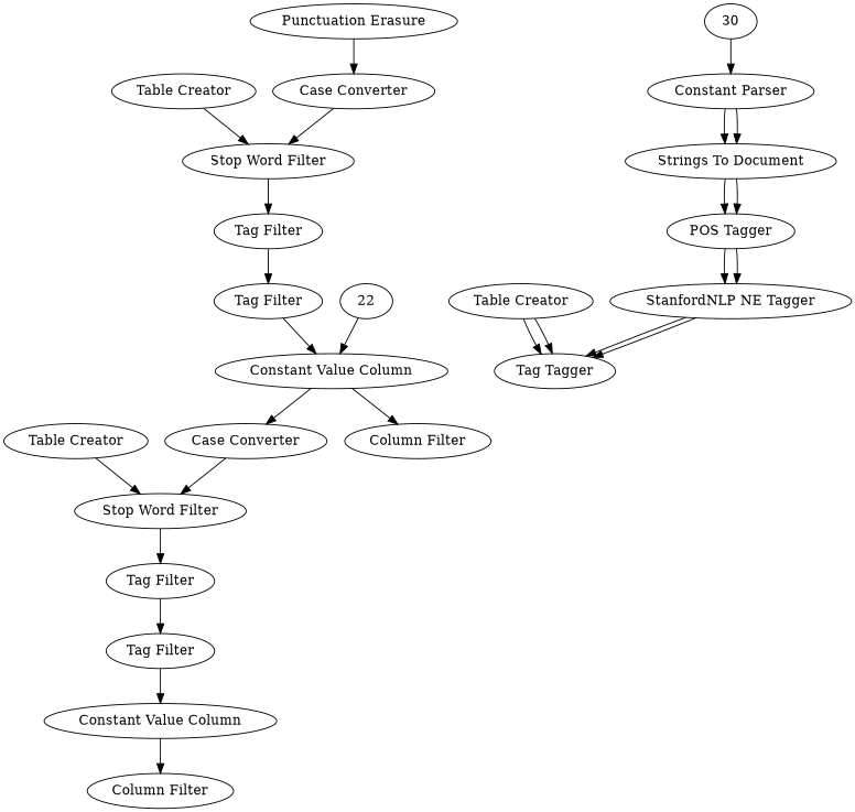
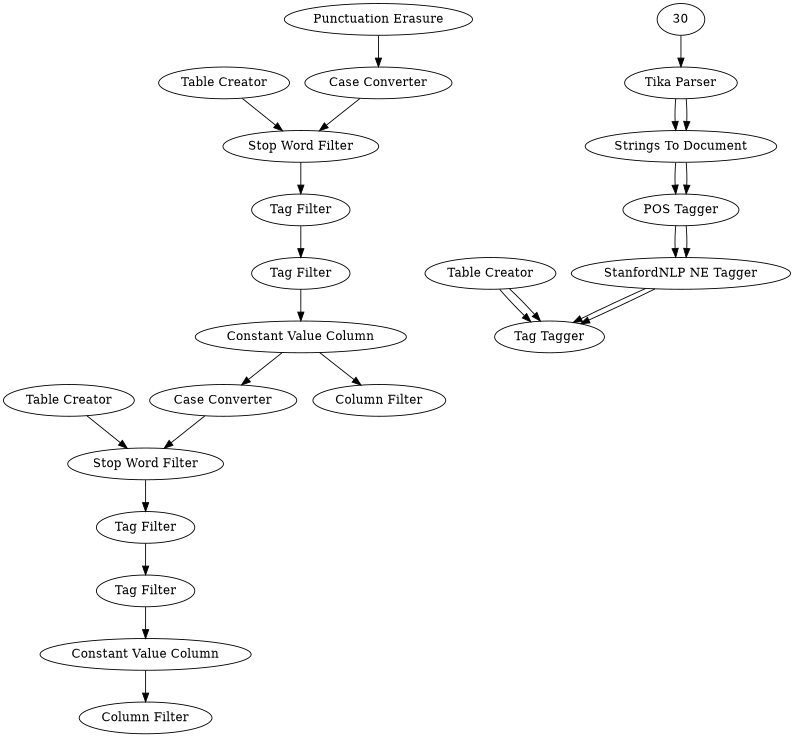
  digraph {
    rankdir=TB
    n1 [label="Constant Value Column"]
    n2 [label="Case Converter"]
    n3 [label="Column Filter"]
    n4 [label="Stop Word Filter"]
    n5 [label="Tag Filter"]
    n6 [label="Tag Filter"]
    n7 [label="Constant Value Column"]
    n8 [label="Table Creator"]
    n9 [label="Column Filter"]
-   n10 [label="Constant Parser"]
+   n10 [label="Tika Parser"]
    n11 [label="Strings To Document"]
    n12 [label="POS Tagger"]
    n13 [label="StanfordNLP NE Tagger"]
    n14 [label="Tag Tagger"]
    n15 [label="Table Creator"]
    n16 [label="Table Creator"]
    n17 [label="Stop Word Filter"]
    n18 [label="Tag Filter"]
    n19 [label="Tag Filter"]
    n20 [label="Punctuation Erasure"]
    n21 [label="Case Converter"]
-   22
    30
    n1 -> n2
    n1 -> n3
    n2 -> n4
    n4 -> n5
    n5 -> n6
    n6 -> n7
    n7 -> n9
    n8 -> n4
    n10 -> n11
    n10 -> n11
    n11 -> n12
    n11 -> n12
    n12 -> n13
    n12 -> n13
    n13 -> n14
    n13 -> n14
    n15 -> n14
    n15 -> n14
    n16 -> n17
    n17 -> n18
    n18 -> n19
    n19 -> n1
    n20 -> n21
    n21 -> n17
-   22 -> n1
    30 -> n10
  }
